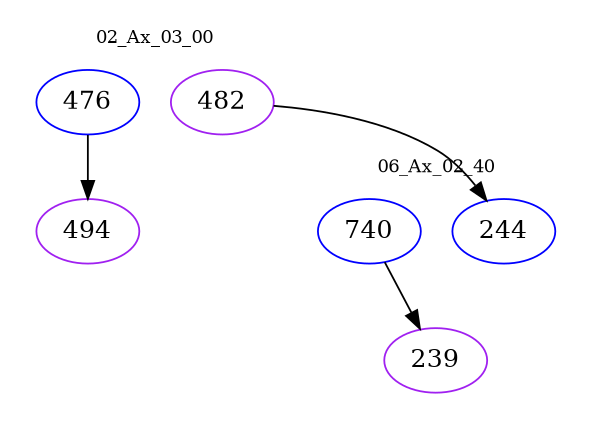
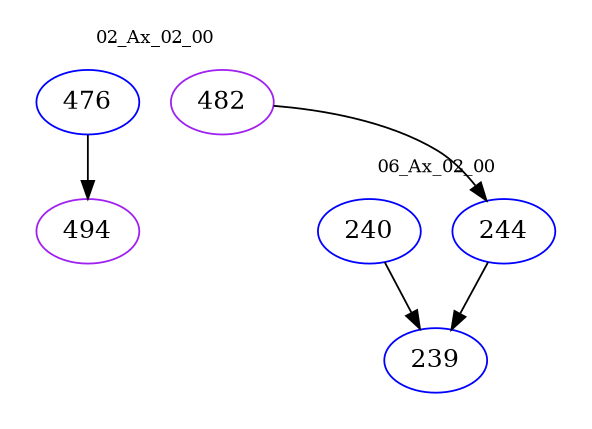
  digraph {
    node [color=blue]
    edge [color=black]
    n1 [label=244]
-   n2 [color=purple label=239]
-   n3 [label=740]
+   n2 [label=239]
+   n3 [label=240]
    n4 [color=purple label=482]
    n5 [label=476]
    n6 [color=purple label=494]
    subgraph cluster_1 {
      color=white
      fontsize=10
-     label="06_Ax_02_40"
+     label="06_Ax_02_00"
      n1
      n2
      n3
    }
    subgraph cluster_2 {
      color=white
      fontsize=10
-     label="02_Ax_03_00"
+     label="02_Ax_02_00"
      n4
      n5
      n6
    }
+   n1 -> n2
    n3 -> n2
    n4 -> n1
    n5 -> n6
  }
